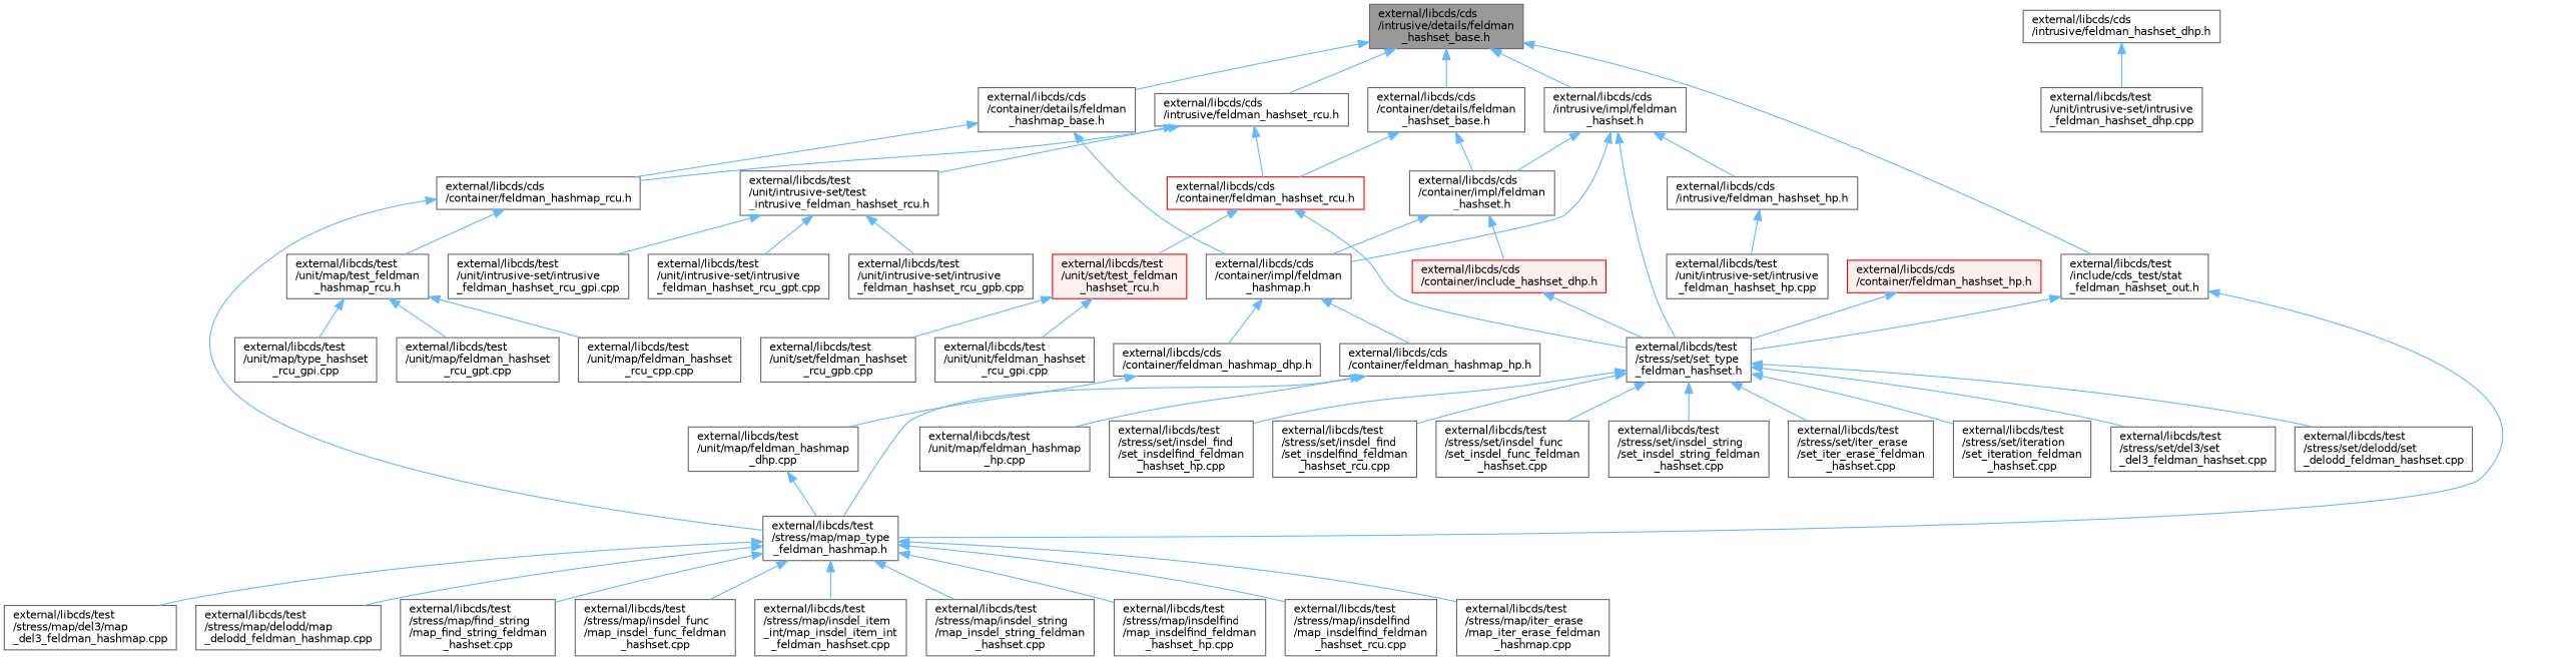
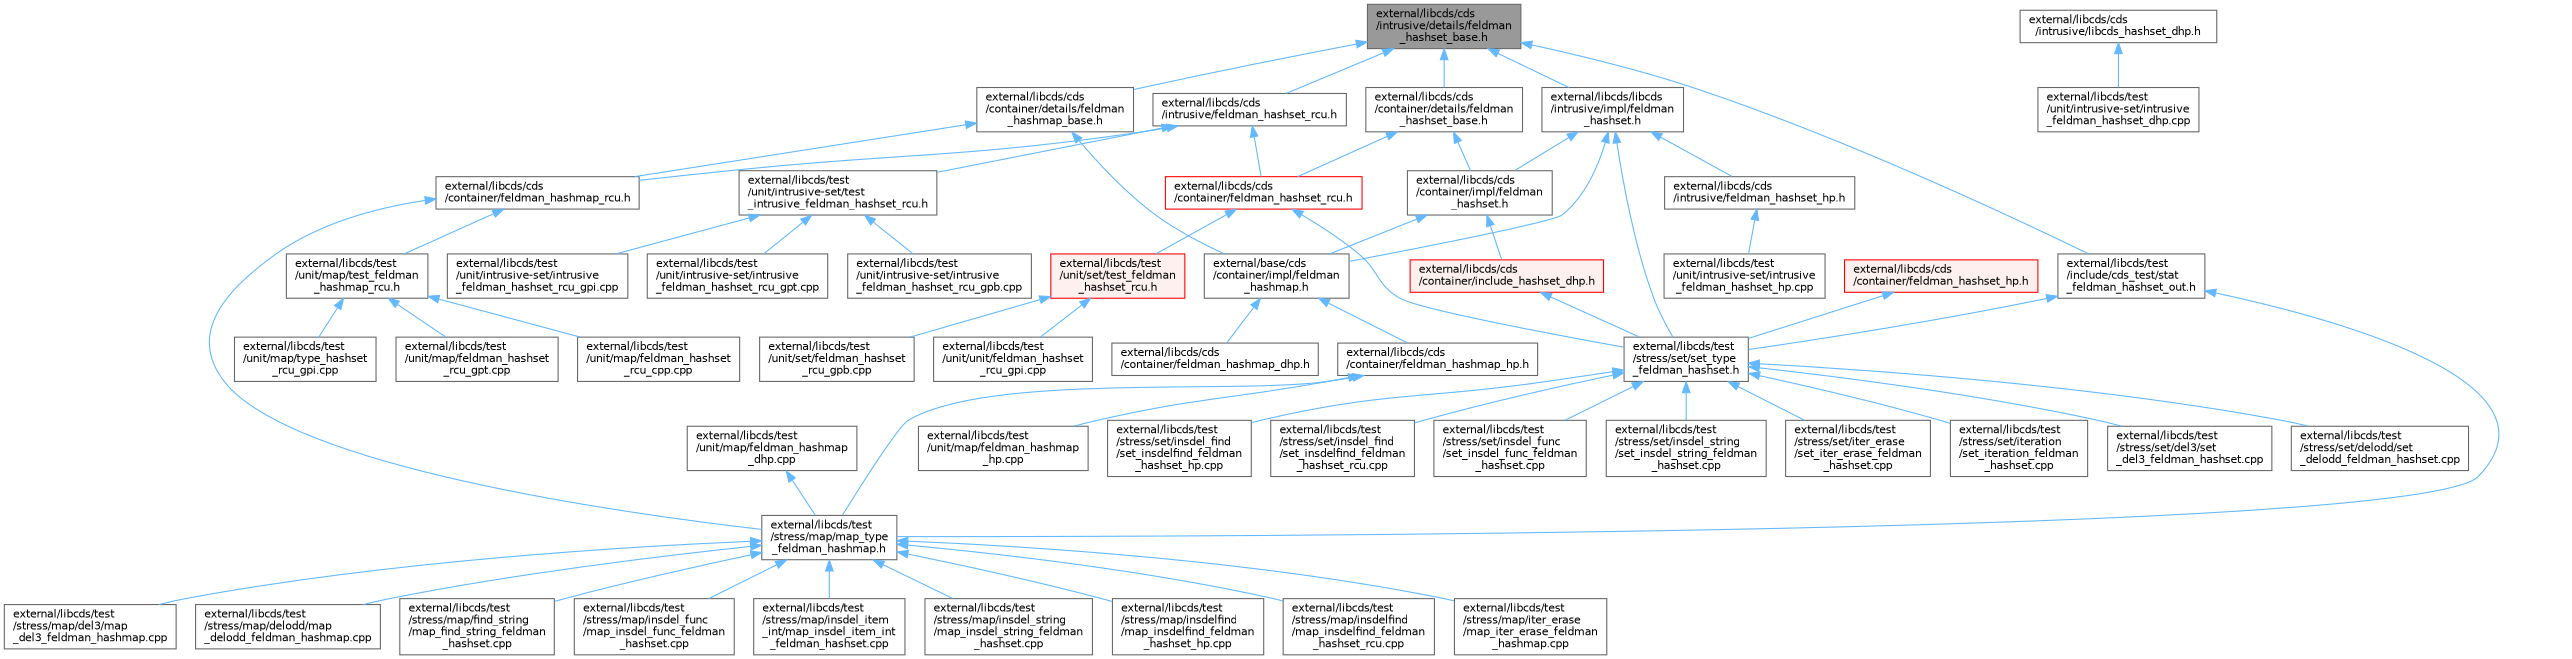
  digraph {
    node [color=grey40 fillcolor=white fontname=Helvetica fontsize=10 shape=box style=filled]
    edge [color=steelblue1 dir=back fontname=Helvetica fontsize=10 labelfontname=Helvetica labelfontsize=10 style=solid]
    n1 [color=gray40 fillcolor=grey60 fontcolor=black height=0.2 label="external/libcds/cds\l/intrusive/details/feldman\l_hashset_base.h" width=0.4]
    n2 [height=0.2 label="external/libcds/cds\l/container/details/feldman\l_hashmap_base.h" width=0.4]
    n3 [height=0.2 label="external/libcds/cds\l/container/details/feldman\l_hashset_base.h" width=0.4]
    n4 [height=0.2 label="external/libcds/cds\l/intrusive/feldman_hashset_rcu.h" width=0.4]
-   n5 [height=0.2 label="external/libcds/cds\l/intrusive/impl/feldman\l_hashset.h" width=0.4]
+   n5 [height=0.2 label="external/libcds/libcds\l/intrusive/impl/feldman\l_hashset.h" width=0.4]
    n6 [height=0.2 label="external/libcds/test\l/include/cds_test/stat\l_feldman_hashset_out.h" width=0.4]
    n7 [height=0.2 label="external/libcds/cds\l/container/feldman_hashmap_rcu.h" width=0.4]
-   n8 [height=0.2 label="external/libcds/cds\l/container/impl/feldman\l_hashmap.h" width=0.4]
+   n8 [height=0.2 label="external/base/cds\l/container/impl/feldman\l_hashmap.h" width=0.4]
    n9 [color=red height=0.2 label="external/libcds/cds\l/container/feldman_hashset_rcu.h" width=0.4]
    n10 [height=0.2 label="external/libcds/cds\l/container/impl/feldman\l_hashset.h" width=0.4]
    n11 [height=0.2 label="external/libcds/test\l/unit/intrusive-set/test\l_intrusive_feldman_hashset_rcu.h" width=0.4]
    n12 [height=0.2 label="external/libcds/test\l/stress/set/set_type\l_feldman_hashset.h" width=0.4]
    n13 [height=0.2 label="external/libcds/cds\l/intrusive/feldman_hashset_hp.h" width=0.4]
    n14 [height=0.2 label="external/libcds/test\l/stress/map/map_type\l_feldman_hashmap.h" width=0.4]
    n15 [height=0.2 label="external/libcds/test\l/unit/map/test_feldman\l_hashmap_rcu.h" width=0.4]
    n16 [height=0.2 label="external/libcds/cds\l/container/feldman_hashmap_dhp.h" width=0.4]
    n17 [height=0.2 label="external/libcds/cds\l/container/feldman_hashmap_hp.h" width=0.4]
    n18 [height=0.2 label="external/libcds/test\l/stress/map/del3/map\l_del3_feldman_hashmap.cpp" width=0.4]
    n19 [height=0.2 label="external/libcds/test\l/stress/map/delodd/map\l_delodd_feldman_hashmap.cpp" width=0.4]
    n20 [height=0.2 label="external/libcds/test\l/stress/map/find_string\l/map_find_string_feldman\l_hashset.cpp" width=0.4]
    n21 [height=0.2 label="external/libcds/test\l/stress/map/insdel_func\l/map_insdel_func_feldman\l_hashset.cpp" width=0.4]
    n22 [height=0.2 label="external/libcds/test\l/stress/map/insdel_item\l_int/map_insdel_item_int\l_feldman_hashset.cpp" width=0.4]
    n23 [height=0.2 label="external/libcds/test\l/stress/map/insdel_string\l/map_insdel_string_feldman\l_hashset.cpp" width=0.4]
    n24 [height=0.2 label="external/libcds/test\l/stress/map/insdelfind\l/map_insdelfind_feldman\l_hashset_hp.cpp" width=0.4]
    n25 [height=0.2 label="external/libcds/test\l/stress/map/insdelfind\l/map_insdelfind_feldman\l_hashset_rcu.cpp" width=0.4]
    n26 [height=0.2 label="external/libcds/test\l/stress/map/iter_erase\l/map_iter_erase_feldman\l_hashmap.cpp" width=0.4]
    n27 [height=0.2 label="external/libcds/test\l/unit/map/feldman_hashset\l_rcu_cpp.cpp" width=0.4]
    n28 [height=0.2 label="external/libcds/test\l/unit/map/type_hashset\l_rcu_gpi.cpp" width=0.4]
    n29 [height=0.2 label="external/libcds/test\l/unit/map/feldman_hashset\l_rcu_gpt.cpp" width=0.4]
    n30 [height=0.2 label="external/libcds/test\l/unit/map/feldman_hashmap\l_dhp.cpp" width=0.4]
    n31 [height=0.2 label="external/libcds/test\l/unit/map/feldman_hashmap\l_hp.cpp" width=0.4]
    n32 [color=red fillcolor="#FFF0F0" height=0.2 label="external/libcds/test\l/unit/set/test_feldman\l_hashset_rcu.h" width=0.4]
    n33 [color=red fillcolor="#FFF0F0" height=0.2 label="external/libcds/cds\l/container/include_hashset_dhp.h" width=0.4]
    n34 [height=0.2 label="external/libcds/test\l/stress/set/del3/set\l_del3_feldman_hashset.cpp" width=0.4]
    n35 [height=0.2 label="external/libcds/test\l/stress/set/delodd/set\l_delodd_feldman_hashset.cpp" width=0.4]
    n36 [height=0.2 label="external/libcds/test\l/stress/set/insdel_find\l/set_insdelfind_feldman\l_hashset_hp.cpp" width=0.4]
    n37 [height=0.2 label="external/libcds/test\l/stress/set/insdel_find\l/set_insdelfind_feldman\l_hashset_rcu.cpp" width=0.4]
    n38 [height=0.2 label="external/libcds/test\l/stress/set/insdel_func\l/set_insdel_func_feldman\l_hashset.cpp" width=0.4]
    n39 [height=0.2 label="external/libcds/test\l/stress/set/insdel_string\l/set_insdel_string_feldman\l_hashset.cpp" width=0.4]
    n40 [height=0.2 label="external/libcds/test\l/stress/set/iter_erase\l/set_iter_erase_feldman\l_hashset.cpp" width=0.4]
    n41 [height=0.2 label="external/libcds/test\l/stress/set/iteration\l/set_iteration_feldman\l_hashset.cpp" width=0.4]
    n42 [height=0.2 label="external/libcds/test\l/unit/set/feldman_hashset\l_rcu_gpb.cpp" width=0.4]
    n43 [height=0.2 label="external/libcds/test\l/unit/unit/feldman_hashset\l_rcu_gpi.cpp" width=0.4]
    n44 [color=red fillcolor="#FFF0F0" height=0.2 label="external/libcds/cds\l/container/feldman_hashset_hp.h" width=0.4]
    n45 [height=0.2 label="external/libcds/test\l/unit/intrusive-set/intrusive\l_feldman_hashset_rcu_gpb.cpp" width=0.4]
    n46 [height=0.2 label="external/libcds/test\l/unit/intrusive-set/intrusive\l_feldman_hashset_rcu_gpi.cpp" width=0.4]
    n47 [height=0.2 label="external/libcds/test\l/unit/intrusive-set/intrusive\l_feldman_hashset_rcu_gpt.cpp" width=0.4]
-   n48 [height=0.2 label="external/libcds/cds\l/intrusive/feldman_hashset_dhp.h" width=0.4]
+   n48 [height=0.2 label="external/libcds/cds\l/intrusive/libcds_hashset_dhp.h" width=0.4]
    n49 [height=0.2 label="external/libcds/test\l/unit/intrusive-set/intrusive\l_feldman_hashset_dhp.cpp" width=0.4]
    n50 [height=0.2 label="external/libcds/test\l/unit/intrusive-set/intrusive\l_feldman_hashset_hp.cpp" width=0.4]
    n1 -> n2
    n1 -> n3
    n1 -> n4
    n1 -> n5
    n1 -> n6
    n2 -> n7
    n2 -> n8
    n3 -> n9
    n3 -> n10
    n4 -> n7
    n4 -> n9
    n4 -> n11
    n5 -> n8
    n5 -> n10
    n5 -> n12
    n5 -> n13
    n6 -> n12
    n6 -> n14
    n7 -> n14
    n7 -> n15
    n8 -> n16
    n8 -> n17
    n9 -> n12
    n9 -> n32
    n10 -> n8
    n10 -> n33
    n11 -> n45
    n11 -> n46
    n11 -> n47
    n12 -> n34
    n12 -> n35
    n12 -> n36
    n12 -> n37
    n12 -> n38
    n12 -> n39
    n12 -> n40
    n12 -> n41
    n13 -> n50
    n14 -> n18
    n14 -> n19
    n14 -> n20
    n14 -> n21
    n14 -> n22
    n14 -> n23
    n14 -> n24
    n14 -> n25
    n14 -> n26
    n15 -> n27
    n15 -> n28
    n15 -> n29
-   n16 -> n30
    n17 -> n14
    n17 -> n31
    n30 -> n14
    n32 -> n42
    n32 -> n43
    n33 -> n12
    n44 -> n12
    n48 -> n49
  }
